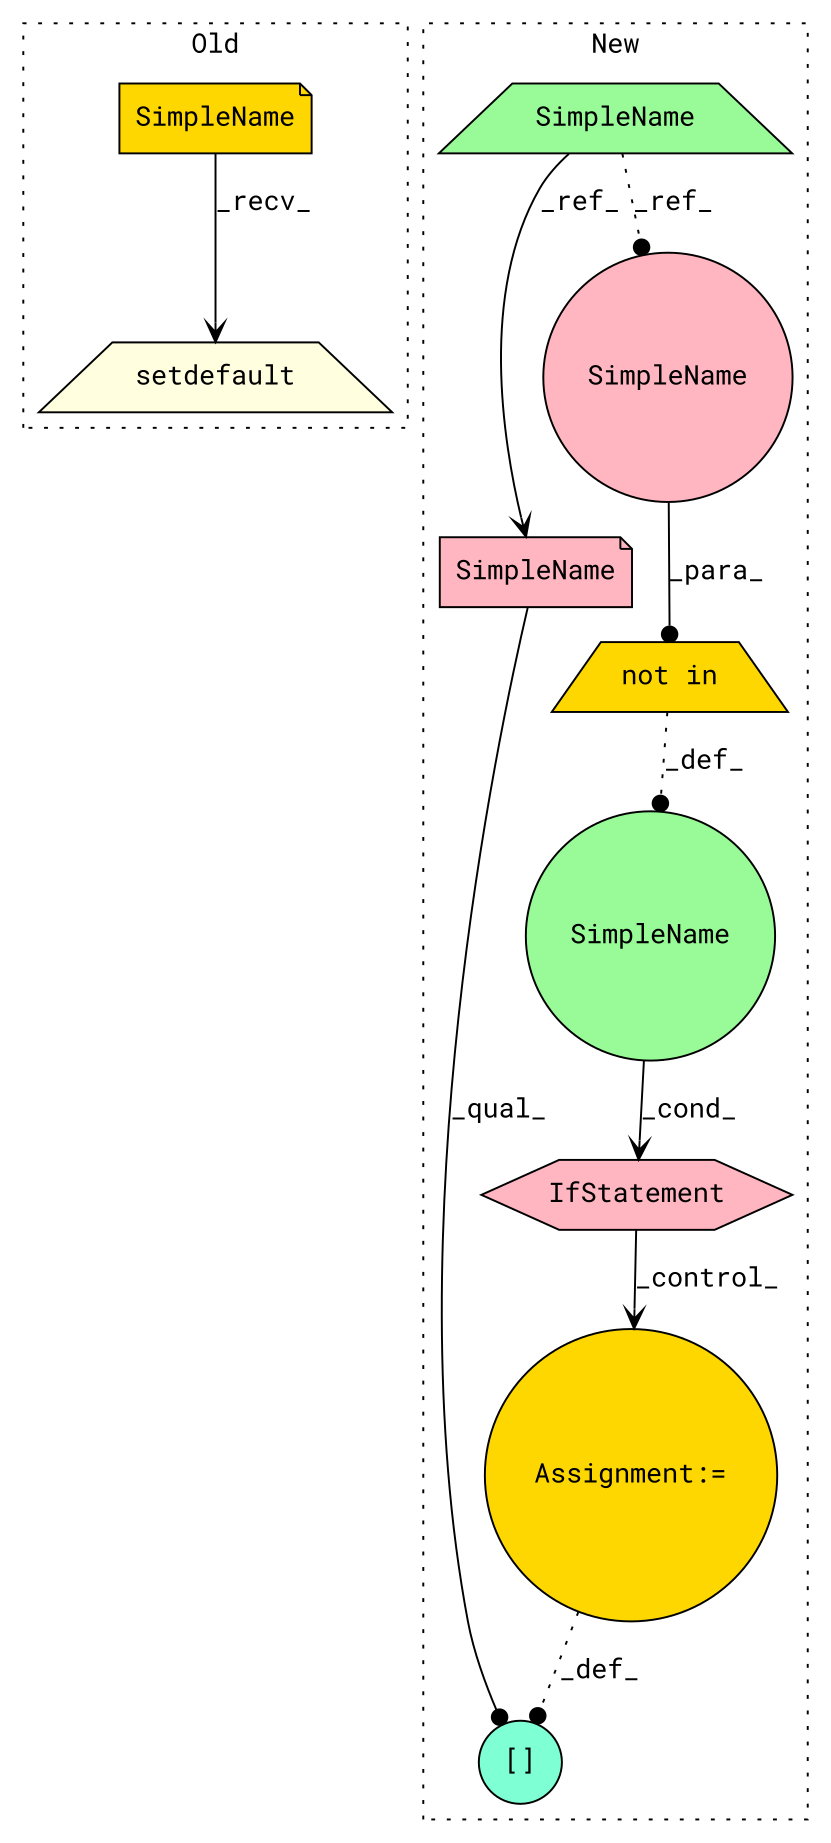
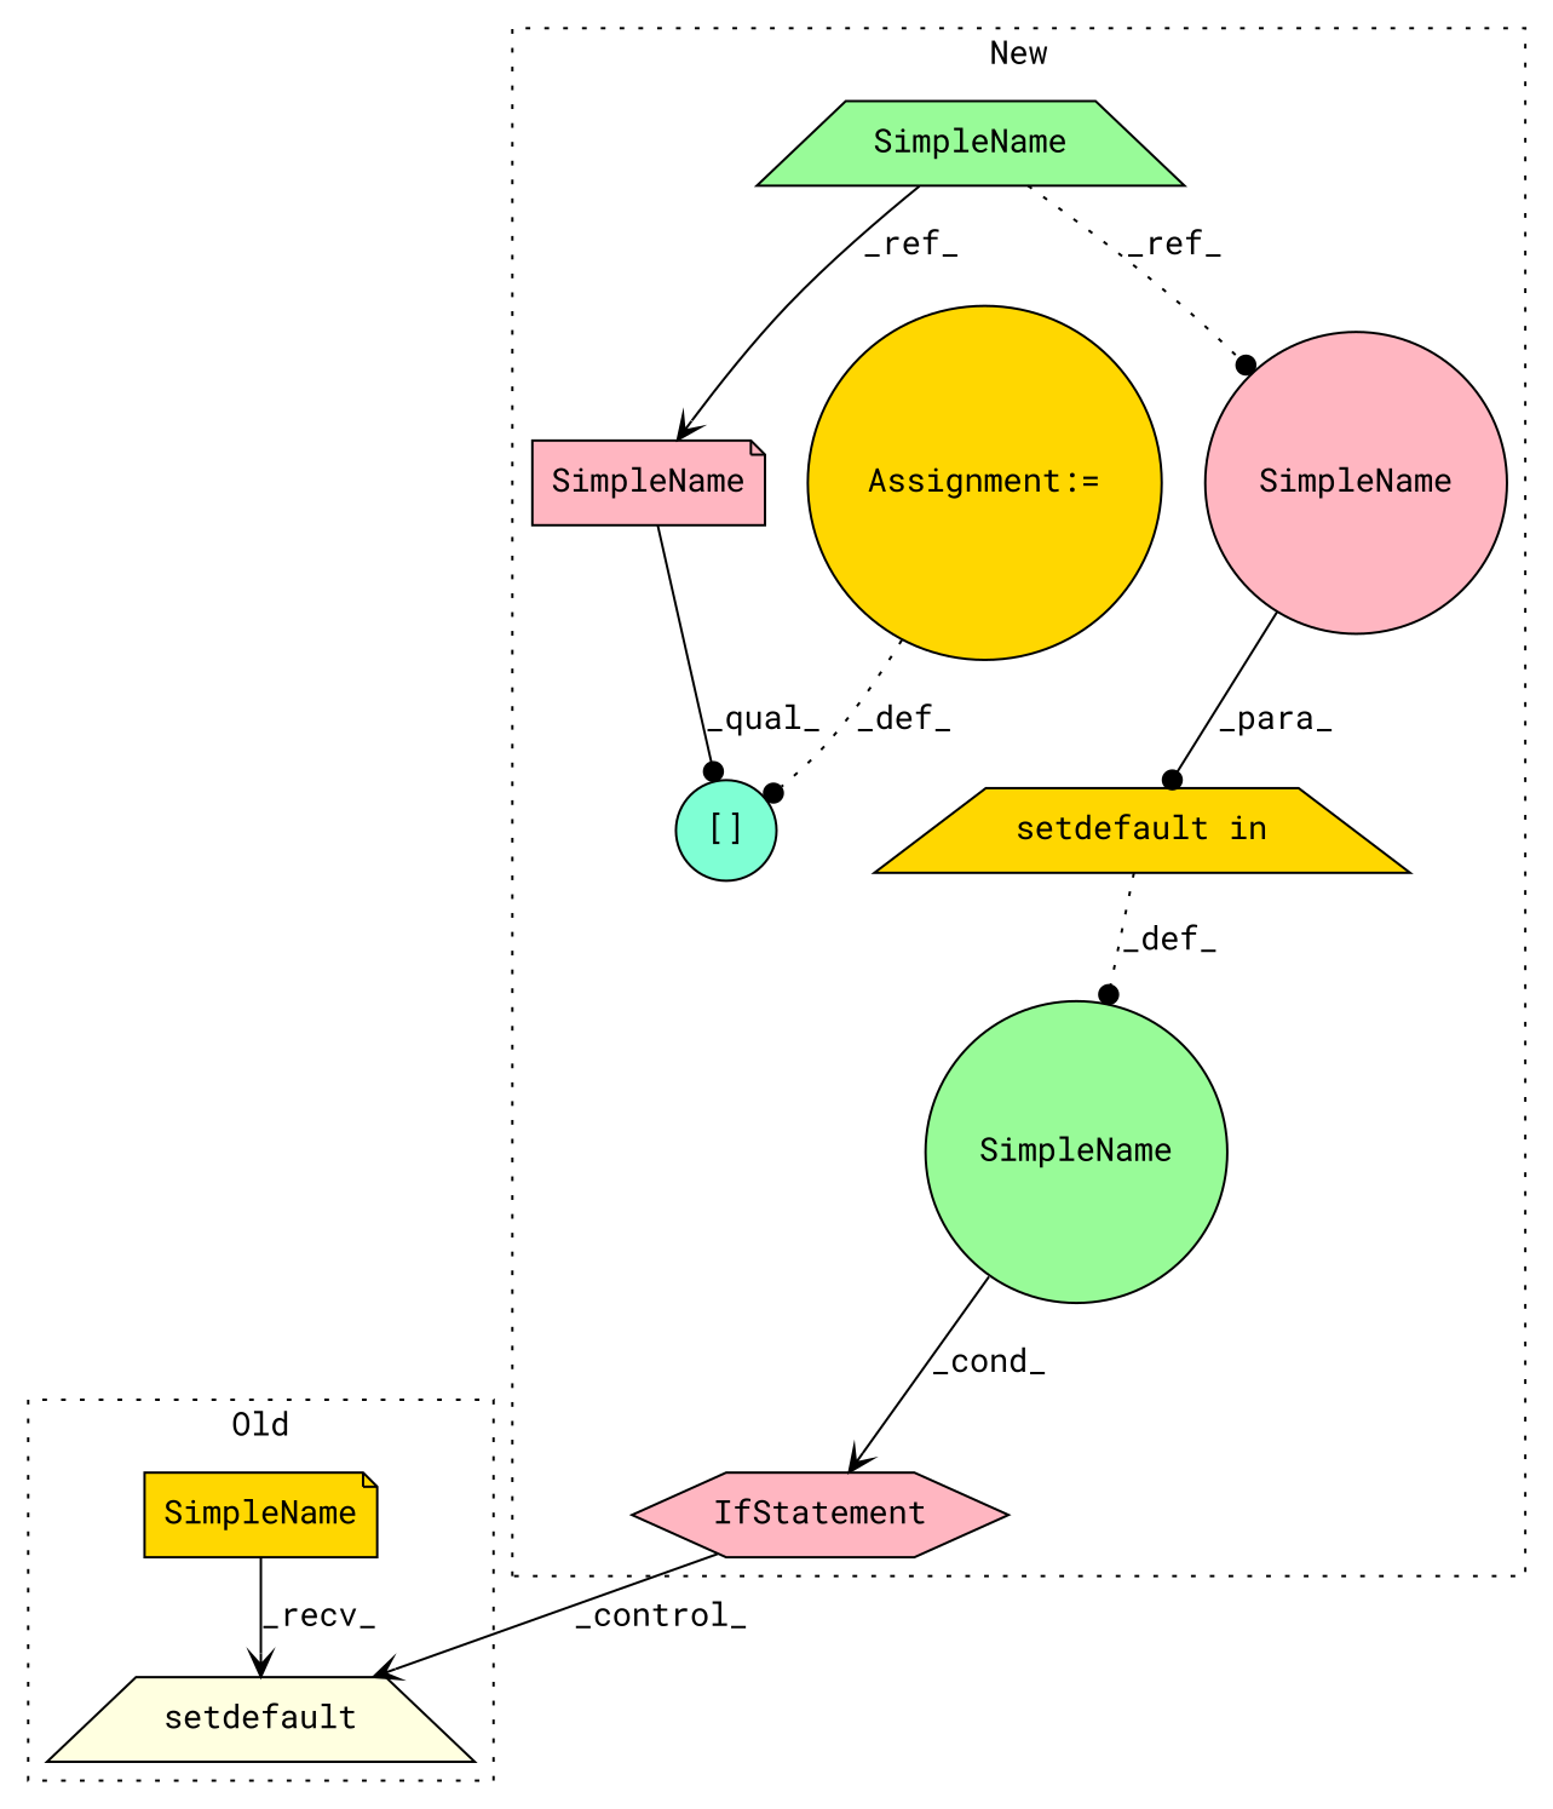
  digraph {
    fontname="Roboto Mono"
    node [a=42 fillcolor=gold fontname="Roboto Mono" l=4 shape=circle style=filled]
    edge [arrowhead=dot fontname="Roboto Mono" style=solid]
    n1 [a=32 fillcolor=lightyellow l="11,1" label=setdefault s="2110,2140" shape=trapezium]
    n2 [label=SimpleName s=2105 shape=note]
-   n3 [a=108 l=19 label="not in" s=2138 shape=trapezium]
+   n3 [a=108 l=19 label="setdefault in" s=2138 shape=trapezium]
    n4 [a=25 fillcolor=lightpink l="10,2" label=IfStatement s="2128,2157" shape=hexagon]
    n5 [fillcolor=palegreen label=SimpleName l=""]
    n6 [a=7 l=1 label="Assignment:=" s=2333]
    n7 [a=2 fillcolor=aquamarine l="5,1" label="[]" s="2320,2332"]
    n8 [fillcolor=palegreen label=SimpleName s=1390 shape=trapezium]
    n9 [fillcolor=lightpink label=SimpleName s=2320 shape=note]
    n10 [fillcolor=lightpink label=SimpleName s=2153]
    subgraph cluster_1 {
      label=Old
      style=dotted
      n1
      n2
    }
    subgraph cluster_2 {
      label=New
      style=dotted
      n3
      n4
      n5
      n6
      n7
      n8
      n9
      n10
    }
    n2 -> n1 [arrowhead=vee label=_recv_]
    n3 -> n5 [label=_def_ style=dotted]
-   n4 -> n6 [arrowhead=vee label=_control_]
+   n4 -> n1 [arrowhead=vee label=_control_]
    n5 -> n4 [arrowhead=vee label=_cond_]
    n6 -> n7 [label=_def_ style=dotted]
    n8 -> n9 [arrowhead=vee label=_ref_]
    n8 -> n10 [label=_ref_ style=dotted]
    n9 -> n7 [label=_qual_]
    n10 -> n3 [label=_para_]
  }
